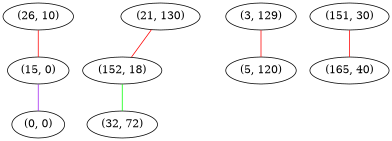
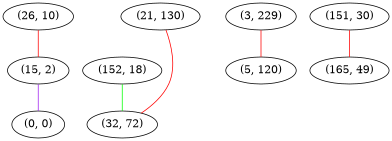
  graph {
    edge [color=red weight=1]
    "(26, 10)"
-   "(15, 2)" [label="(15, 0)"]
+   "(15, 2)"
    "(0, 0)"
    "(152, 18)"
    "(32, 72)"
-   "(3, 129)"
+   "(3, 129)" [label="(3, 229)"]
    "(5, 120)"
    "(21, 130)"
    n9 [label="(151, 30)"]
-   "(165, 40)"
+   "(165, 40)" [label="(165, 49)"]
    "(26, 10)" -- "(15, 2)"
    "(15, 2)" -- "(0, 0)" [color=purple weight=4]
    "(152, 18)" -- "(32, 72)" [color=green weight=2]
    "(3, 129)" -- "(5, 120)"
-   "(21, 130)" -- "(152, 18)"
+   "(21, 130)" -- "(32, 72)"
    n9 -- "(165, 40)"
  }
